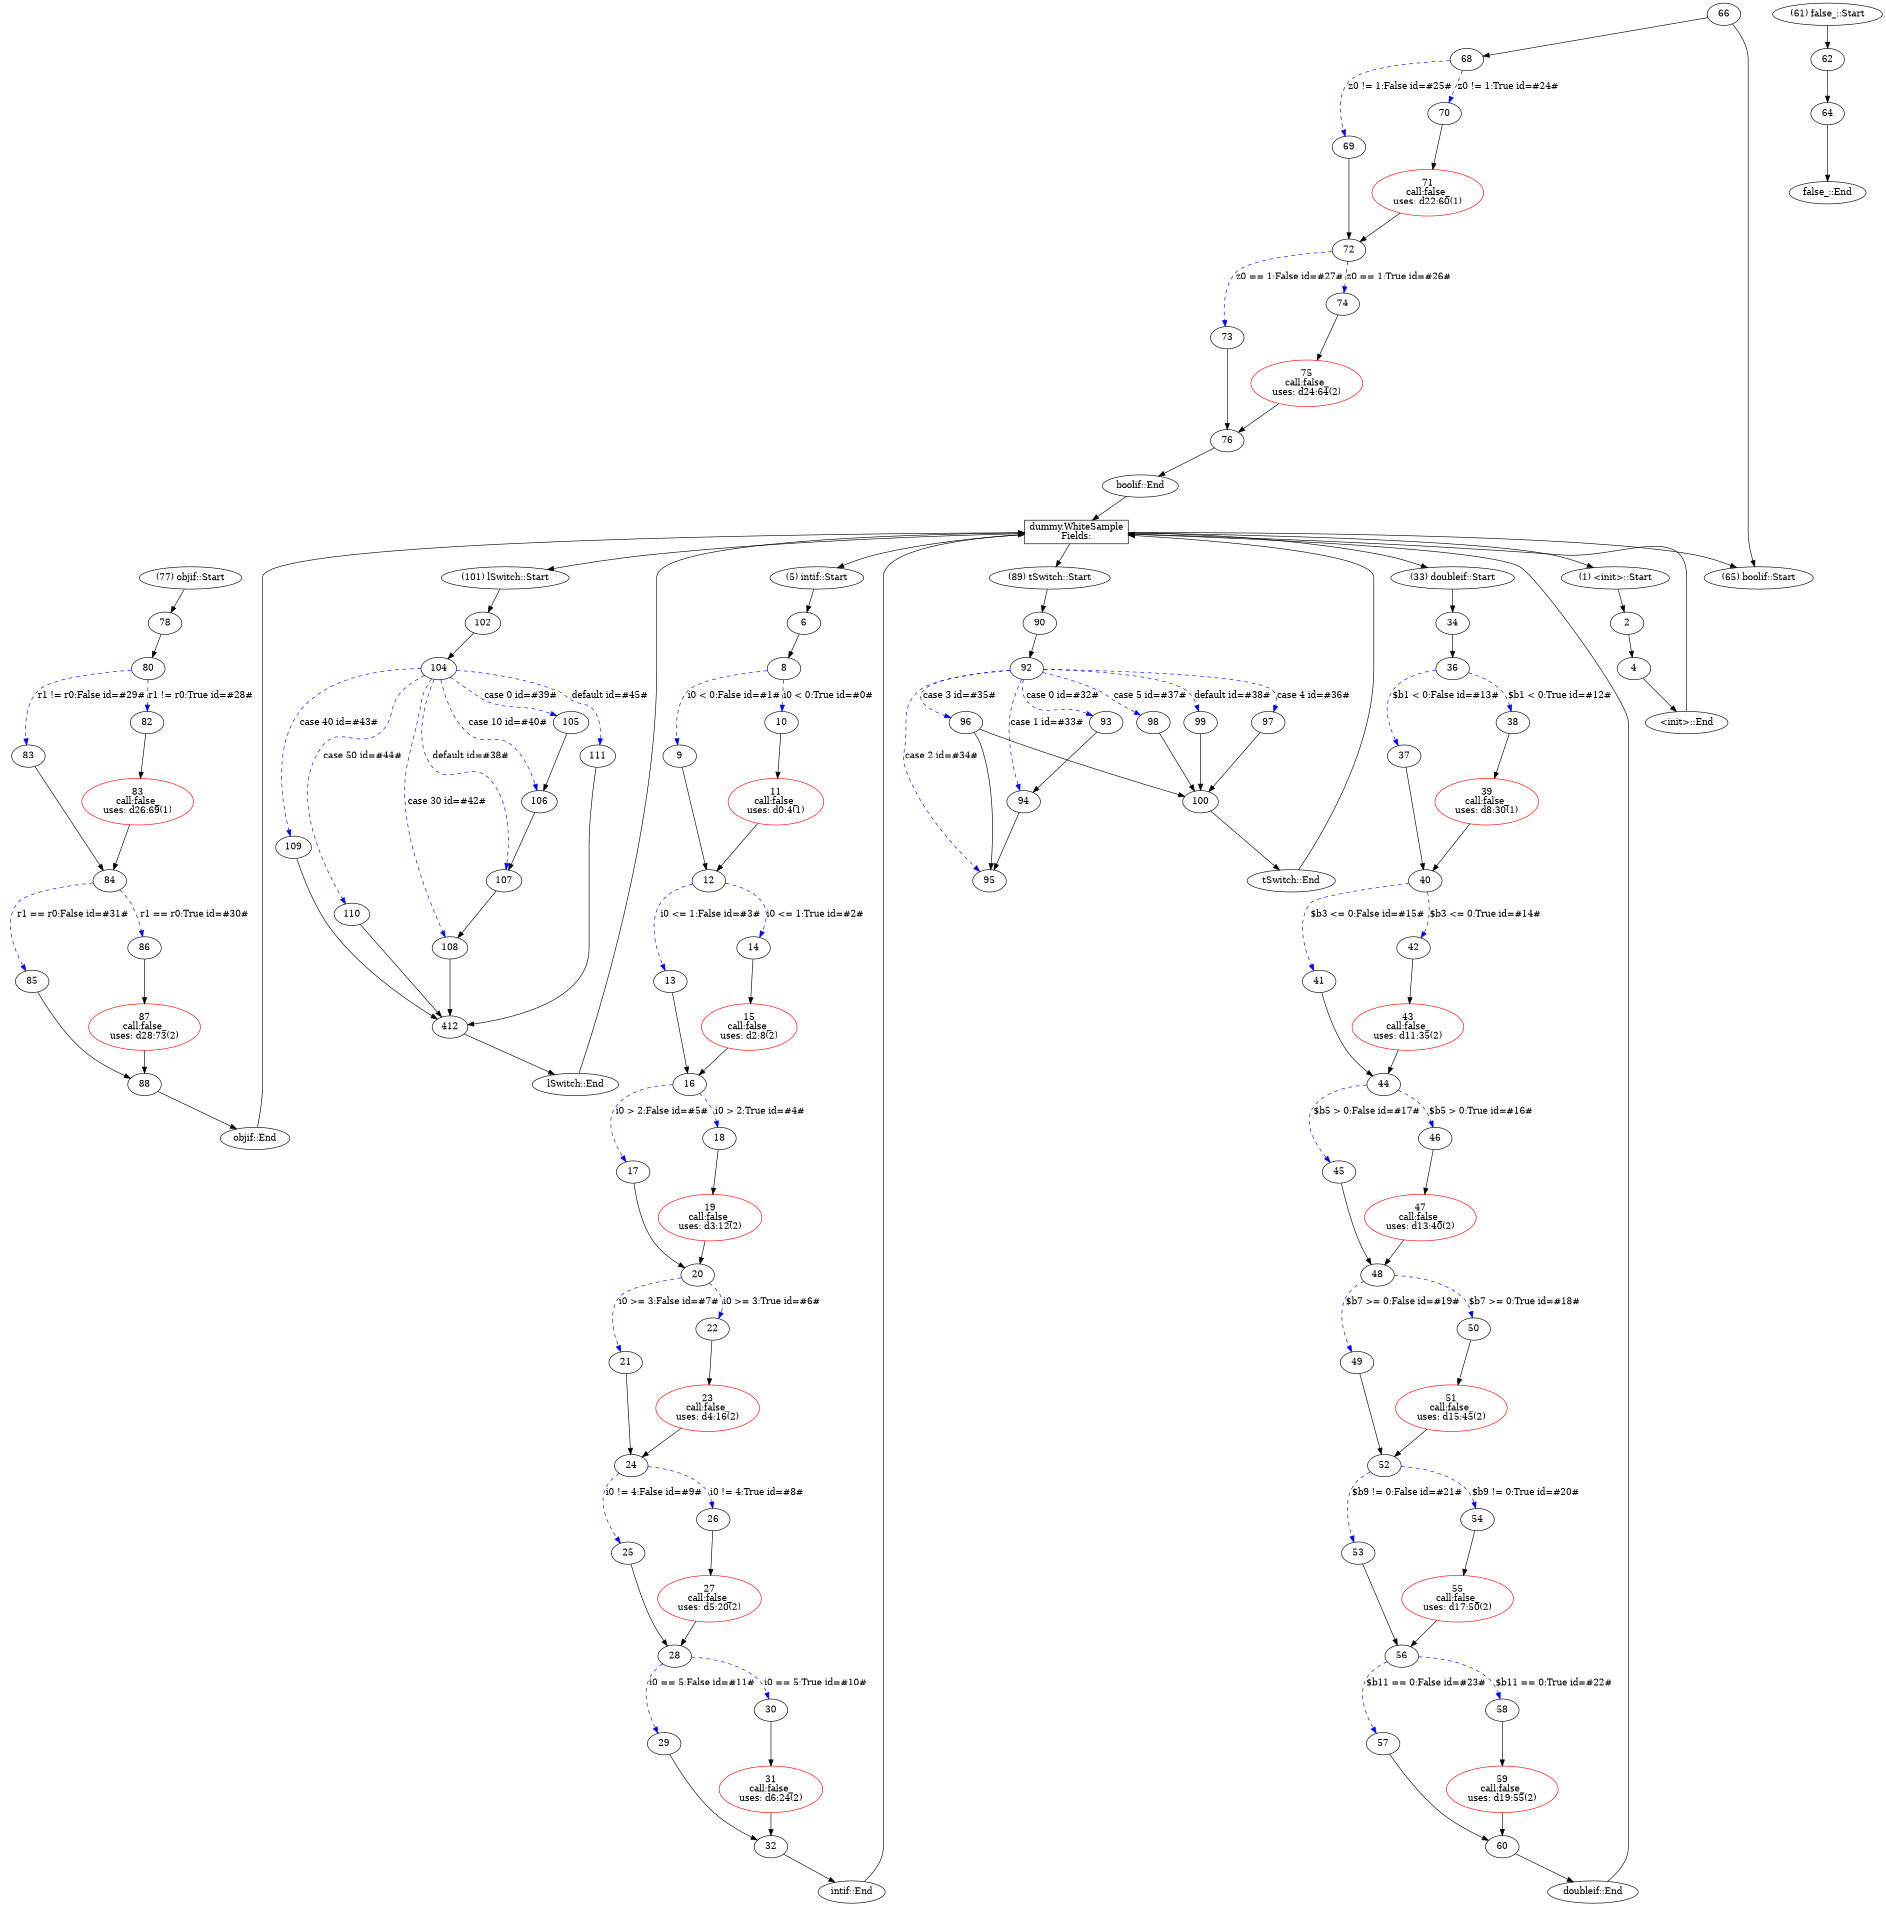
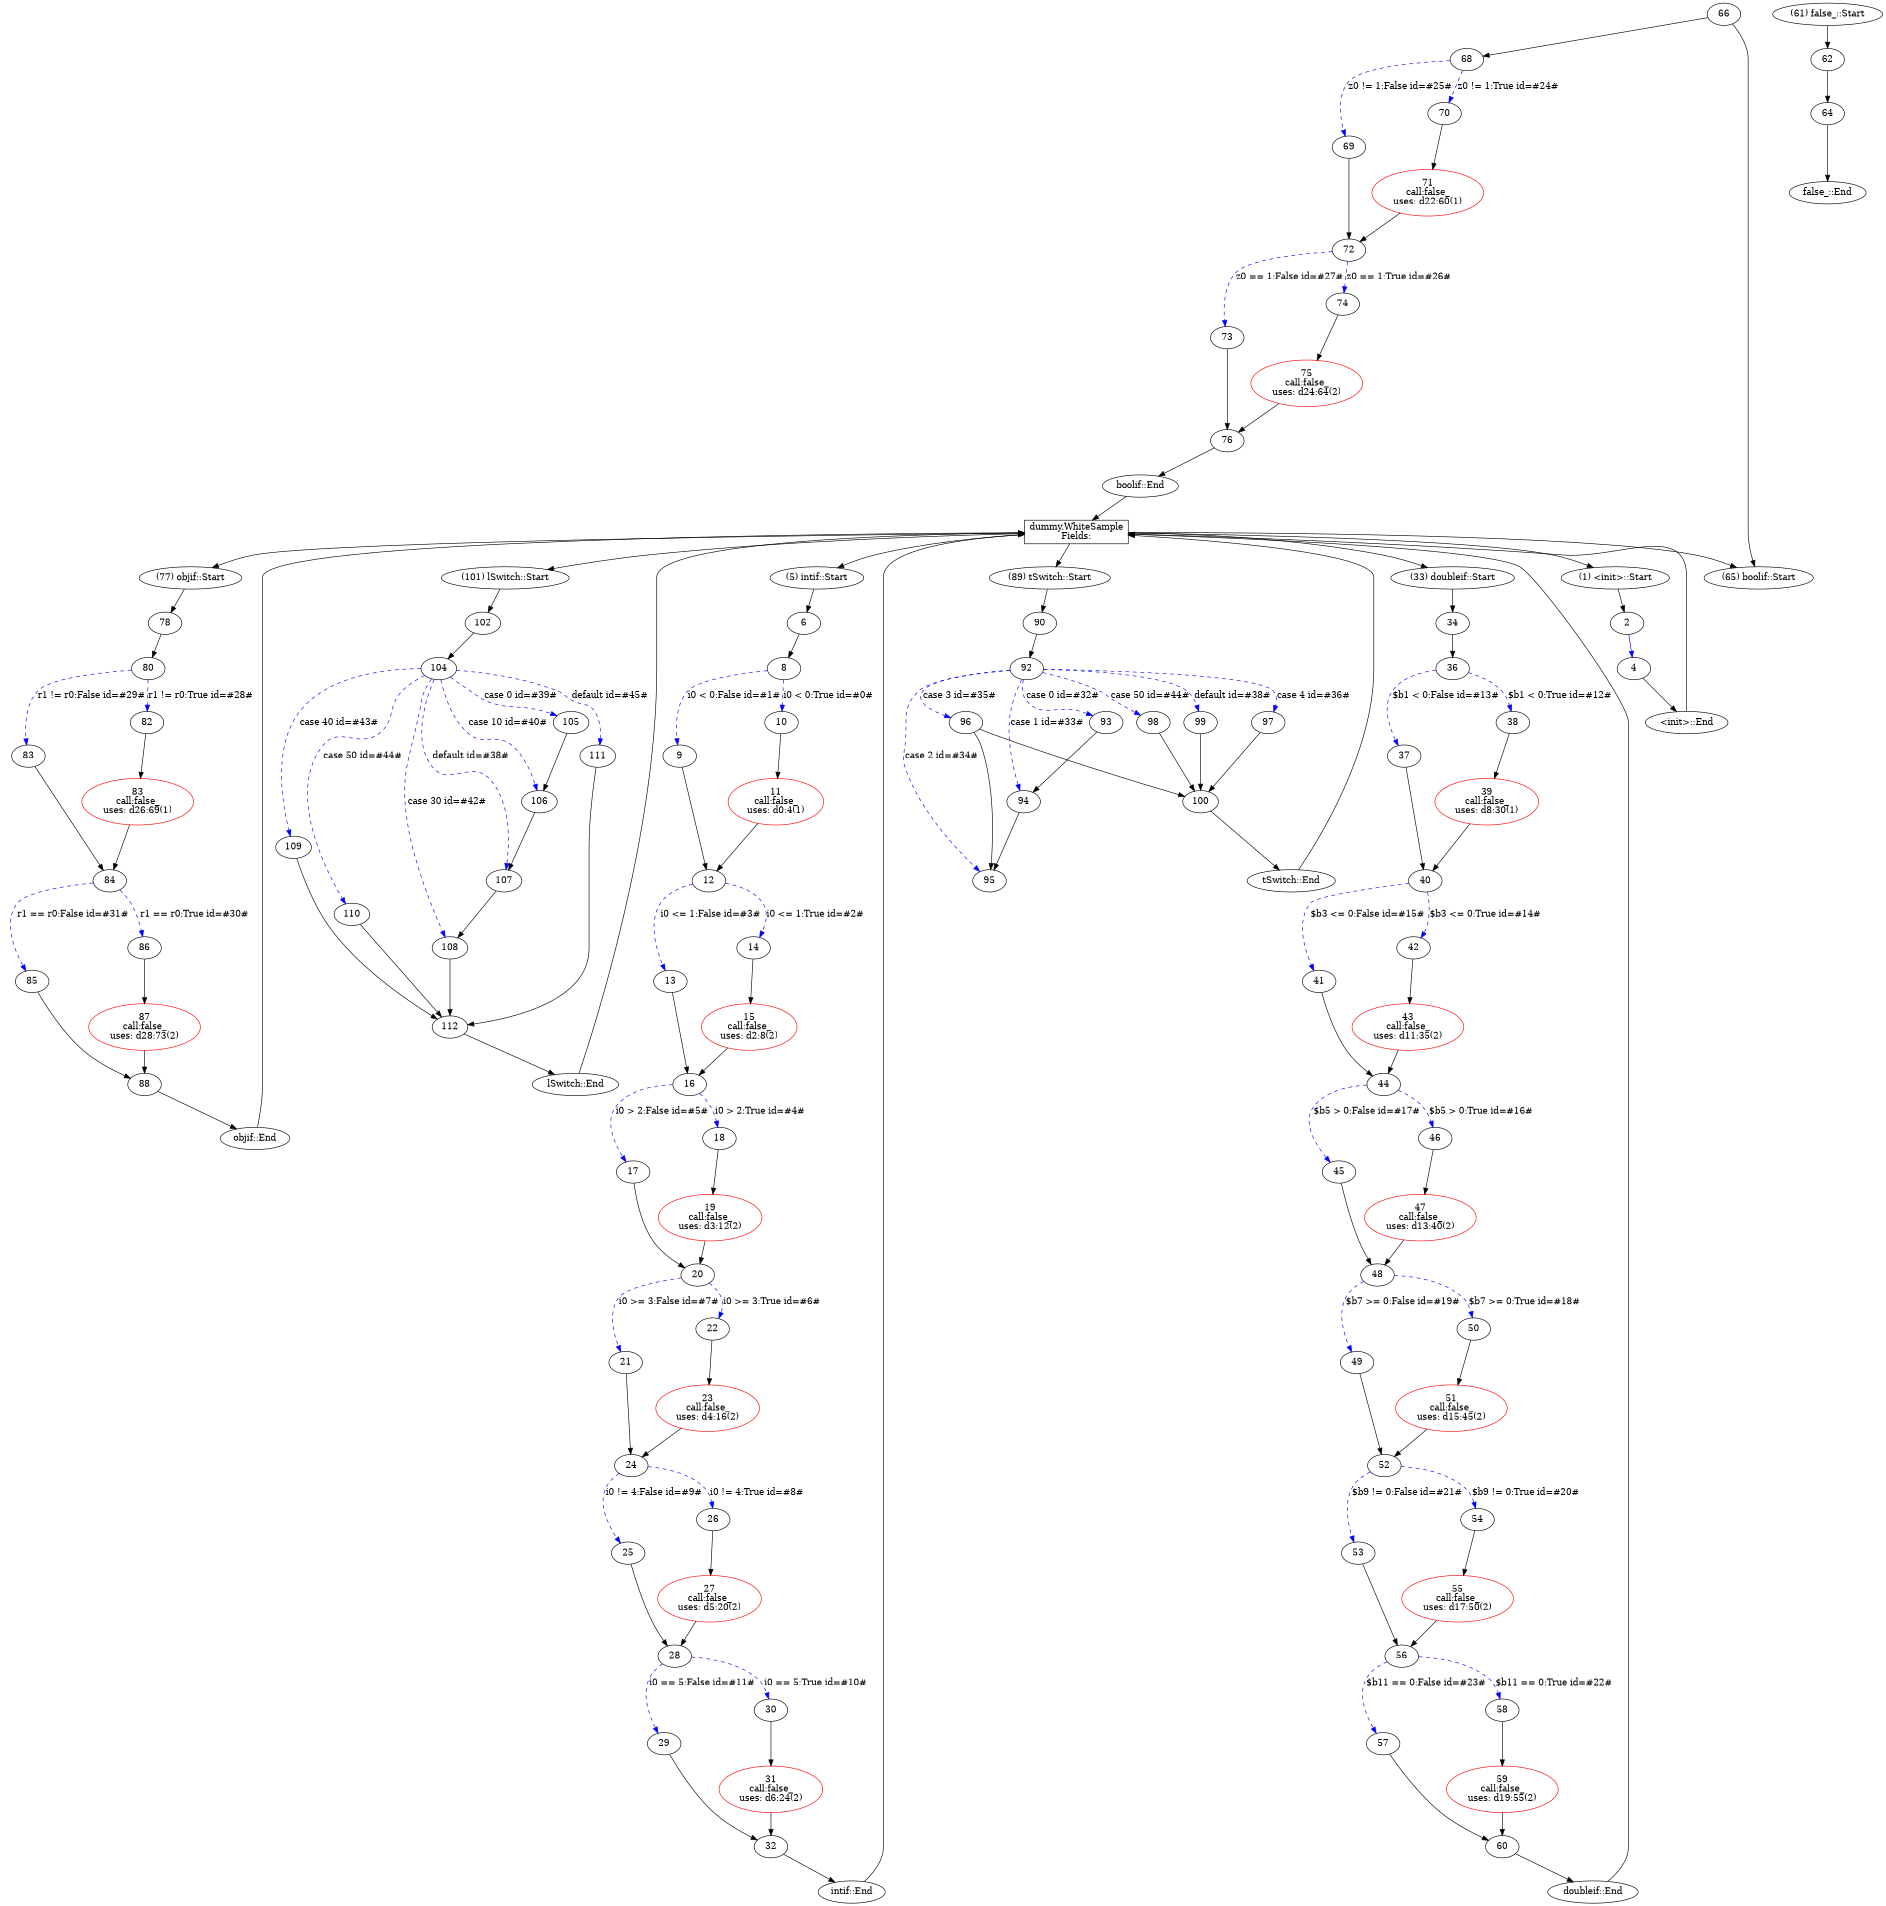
  digraph {
    n1 [label="dummy.WhiteSample\nFields:" shape=box]
    n2 [label="(77) objif::Start"]
    n3 [label="(101) lSwitch::Start"]
    n4 [label="(5) intif::Start"]
    n5 [label="(89) tSwitch::Start"]
    n6 [label="(33) doubleif::Start"]
    n7 [label="(1) <init>::Start"]
    n8 [label="(65) boolif::Start"]
    n9 [label=78]
    n10 [label=102]
    n11 [label=6]
    n12 [label=90]
    n13 [label=34]
    n14 [label=2]
    n15 [label=80]
    n16 [label=104]
    n17 [label=8]
    n18 [label=92]
    n19 [label=36]
    n20 [label=4]
    n21 [label=66]
    n22 [label=68]
    n23 [label=82]
    n24 [label=83]
    n25 [label=109]
    n26 [label=105]
    n27 [label=110]
    n28 [label=108]
    n29 [label=111]
    n30 [label=107]
    n31 [label=106]
    n32 [label=9]
    n33 [label=10]
    n34 [label=95]
    n35 [label=98]
    n36 [label=93]
    n37 [label=99]
    n38 [label=96]
    n39 [label=94]
    n40 [label=97]
    n41 [label=37]
    n42 [label=38]
    n43 [label="<init>::End"]
    n44 [label=70]
    n45 [label=69]
    n46 [label="(61) false_::Start"]
    n47 [label=62]
    n48 [label=64]
    n49 [label="false_::End"]
    n50 [color=red label="83\ncall:false_\nuses: d26:69(1)"]
    n51 [label=84]
-   n52 [label=412]
+   n52 [label=112]
    n53 [label=12]
    n54 [color=red label="11\ncall:false_\nuses: d0:4(1)"]
    n55 [label=100]
    n56 [label=40]
    n57 [color=red label="39\ncall:false_\nuses: d8:30(1)"]
    n58 [color=red label="71\ncall:false_\nuses: d22:60(1)"]
    n59 [label=72]
    n60 [label=86]
    n61 [label=85]
    n62 [label="lSwitch::End"]
    n63 [label=13]
    n64 [label=14]
    n65 [label="tSwitch::End"]
    n66 [label=42]
    n67 [label=41]
    n68 [label=74]
    n69 [label=73]
    n70 [color=red label="87\ncall:false_\nuses: d28:73(2)"]
    n71 [label=88]
    n72 [label=16]
    n73 [color=red label="15\ncall:false_\nuses: d2:8(2)"]
    n74 [color=red label="43\ncall:false_\nuses: d11:35(2)"]
    n75 [label=44]
    n76 [color=red label="75\ncall:false_\nuses: d24:64(2)"]
    n77 [label=76]
    n78 [label="objif::End"]
    n79 [label=17]
    n80 [label=18]
    n81 [label=46]
    n82 [label=45]
    n83 [label="boolif::End"]
    n84 [label=20]
    n85 [color=red label="19\ncall:false_\nuses: d3:12(2)"]
    n86 [color=red label="47\ncall:false_\nuses: d13:40(2)"]
    n87 [label=48]
    n88 [label=21]
    n89 [label=22]
    n90 [label=49]
    n91 [label=50]
    n92 [label=24]
    n93 [color=red label="23\ncall:false_\nuses: d4:16(2)"]
    n94 [label=52]
    n95 [color=red label="51\ncall:false_\nuses: d15:45(2)"]
    n96 [label=25]
    n97 [label=26]
    n98 [label=54]
    n99 [label=53]
    n100 [label=28]
    n101 [color=red label="27\ncall:false_\nuses: d5:20(2)"]
    n102 [color=red label="55\ncall:false_\nuses: d17:50(2)"]
    n103 [label=56]
    n104 [label=30]
    n105 [label=29]
    n106 [label=57]
    n107 [label=58]
    n108 [color=red label="31\ncall:false_\nuses: d6:24(2)"]
    n109 [label=32]
    n110 [label=60]
    n111 [color=red label="59\ncall:false_\nuses: d19:55(2)"]
    n112 [label="intif::End"]
    n113 [label="doubleif::End"]
+   n1 -> n2
    n1 -> n3
    n1 -> n4
    n1 -> n5
    n1 -> n6
    n1 -> n7
    n1 -> n8
    n2 -> n9
    n3 -> n10
    n4 -> n11
    n5 -> n12
    n6 -> n13
    n7 -> n14
    n9 -> n15
    n10 -> n16
    n11 -> n17
    n12 -> n18
    n13 -> n19
-   n14 -> n20
+   n14 -> n20 [color=blue]
    n15 -> n23 [color=blue label="r1 != r0:True id=#28#" style=dashed]
    n15 -> n24 [color=blue label="r1 != r0:False id=#29#" style=dashed]
    n16 -> n25 [color=blue label="case 40 id=#43#" style=dashed]
    n16 -> n26 [color=blue label="case 0 id=#39#" style=dashed]
    n16 -> n27 [color=blue label="case 50 id=#44#" style=dashed]
    n16 -> n28 [color=blue label="case 30 id=#42#" style=dashed]
    n16 -> n29 [color=blue label="default id=#45#" style=dashed]
    n16 -> n30 [color=blue label="default id=#38#" style=dashed]
    n16 -> n31 [color=blue label="case 10 id=#40#" style=dashed]
    n17 -> n32 [color=blue label="i0 < 0:False id=#1#" style=dashed]
    n17 -> n33 [color=blue label="i0 < 0:True id=#0#" style=dashed]
    n18 -> n34 [color=blue label="case 2 id=#34#" style=dashed]
-   n18 -> n35 [color=blue label="case 5 id=#37#" style=dashed]
+   n18 -> n35 [color=blue label="case 50 id=#44#" style=dashed]
    n18 -> n36 [color=blue label="case 0 id=#32#" style=dashed]
    n18 -> n37 [color=blue label="default id=#38#" style=dashed]
    n18 -> n38 [color=blue label="case 3 id=#35#" style=dashed]
    n18 -> n39 [color=blue label="case 1 id=#33#" style=dashed]
    n18 -> n40 [color=blue label="case 4 id=#36#" style=dashed]
    n19 -> n41 [color=blue label="$b1 < 0:False id=#13#" style=dashed]
    n19 -> n42 [color=blue label="$b1 < 0:True id=#12#" style=dashed]
    n20 -> n43
    n21 -> n8
    n21 -> n22
    n22 -> n44 [color=blue label="z0 != 1:True id=#24#" style=dashed]
    n22 -> n45 [color=blue label="z0 != 1:False id=#25#" style=dashed]
    n23 -> n50
    n24 -> n51
    n25 -> n52
    n26 -> n31
    n27 -> n52
    n28 -> n52
    n29 -> n52
    n30 -> n28
    n31 -> n30
    n32 -> n53
    n33 -> n54
    n35 -> n55
    n36 -> n39
    n37 -> n55
    n38 -> n34
    n38 -> n55
    n39 -> n34
    n40 -> n55
    n41 -> n56
    n42 -> n57
    n43 -> n1
    n44 -> n58
    n45 -> n59
    n46 -> n47
    n47 -> n48
    n48 -> n49
    n50 -> n51
    n51 -> n60 [color=blue label="r1 == r0:True id=#30#" style=dashed]
    n51 -> n61 [color=blue label="r1 == r0:False id=#31#" style=dashed]
    n52 -> n62
    n53 -> n63 [color=blue label="i0 <= 1:False id=#3#" style=dashed]
    n53 -> n64 [color=blue label="i0 <= 1:True id=#2#" style=dashed]
    n54 -> n53
    n55 -> n65
    n56 -> n66 [color=blue label="$b3 <= 0:True id=#14#" style=dashed]
    n56 -> n67 [color=blue label="$b3 <= 0:False id=#15#" style=dashed]
    n57 -> n56
    n58 -> n59
    n59 -> n68 [color=blue label="z0 == 1:True id=#26#" style=dashed]
    n59 -> n69 [color=blue label="z0 == 1:False id=#27#" style=dashed]
    n60 -> n70
    n61 -> n71
    n62 -> n1
    n63 -> n72
    n64 -> n73
    n65 -> n1
    n66 -> n74
    n67 -> n75
    n68 -> n76
    n69 -> n77
    n70 -> n71
    n71 -> n78
    n72 -> n79 [color=blue label="i0 > 2:False id=#5#" style=dashed]
    n72 -> n80 [color=blue label="i0 > 2:True id=#4#" style=dashed]
    n73 -> n72
    n74 -> n75
    n75 -> n81 [color=blue label="$b5 > 0:True id=#16#" style=dashed]
    n75 -> n82 [color=blue label="$b5 > 0:False id=#17#" style=dashed]
    n76 -> n77
    n77 -> n83
    n78 -> n1
    n79 -> n84
    n80 -> n85
    n81 -> n86
    n82 -> n87
    n83 -> n1
    n84 -> n88 [color=blue label="i0 >= 3:False id=#7#" style=dashed]
    n84 -> n89 [color=blue label="i0 >= 3:True id=#6#" style=dashed]
    n85 -> n84
    n86 -> n87
    n87 -> n90 [color=blue label="$b7 >= 0:False id=#19#" style=dashed]
    n87 -> n91 [color=blue label="$b7 >= 0:True id=#18#" style=dashed]
    n88 -> n92
    n89 -> n93
    n90 -> n94
    n91 -> n95
    n92 -> n96 [color=blue label="i0 != 4:False id=#9#" style=dashed]
    n92 -> n97 [color=blue label="i0 != 4:True id=#8#" style=dashed]
    n93 -> n92
    n94 -> n98 [color=blue label="$b9 != 0:True id=#20#" style=dashed]
    n94 -> n99 [color=blue label="$b9 != 0:False id=#21#" style=dashed]
    n95 -> n94
    n96 -> n100
    n97 -> n101
    n98 -> n102
    n99 -> n103
    n100 -> n104 [color=blue label="i0 == 5:True id=#10#" style=dashed]
    n100 -> n105 [color=blue label="i0 == 5:False id=#11#" style=dashed]
    n101 -> n100
    n102 -> n103
    n103 -> n106 [color=blue label="$b11 == 0:False id=#23#" style=dashed]
    n103 -> n107 [color=blue label="$b11 == 0:True id=#22#" style=dashed]
    n104 -> n108
    n105 -> n109
    n106 -> n110
    n107 -> n111
    n108 -> n109
    n109 -> n112
    n110 -> n113
    n111 -> n110
    n112 -> n1
    n113 -> n1
  }
